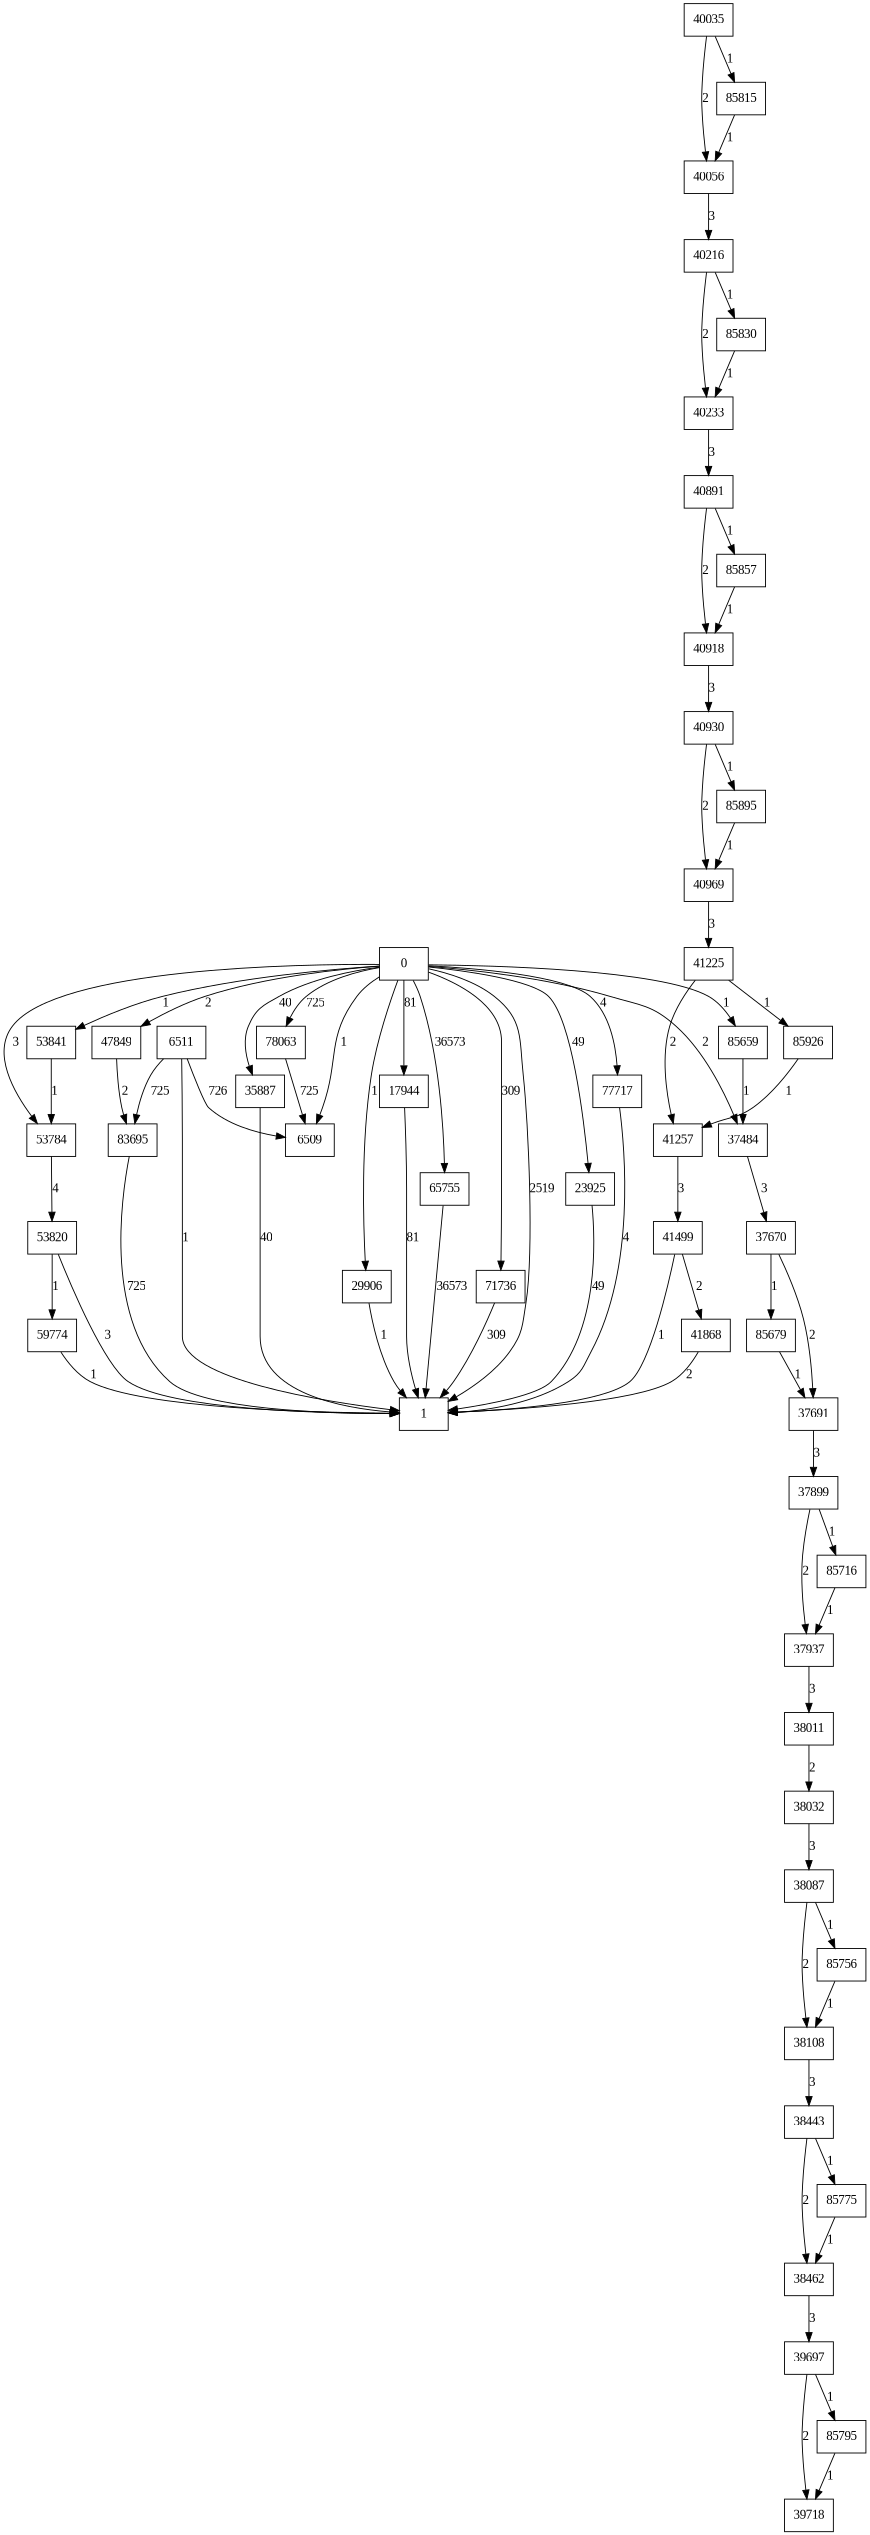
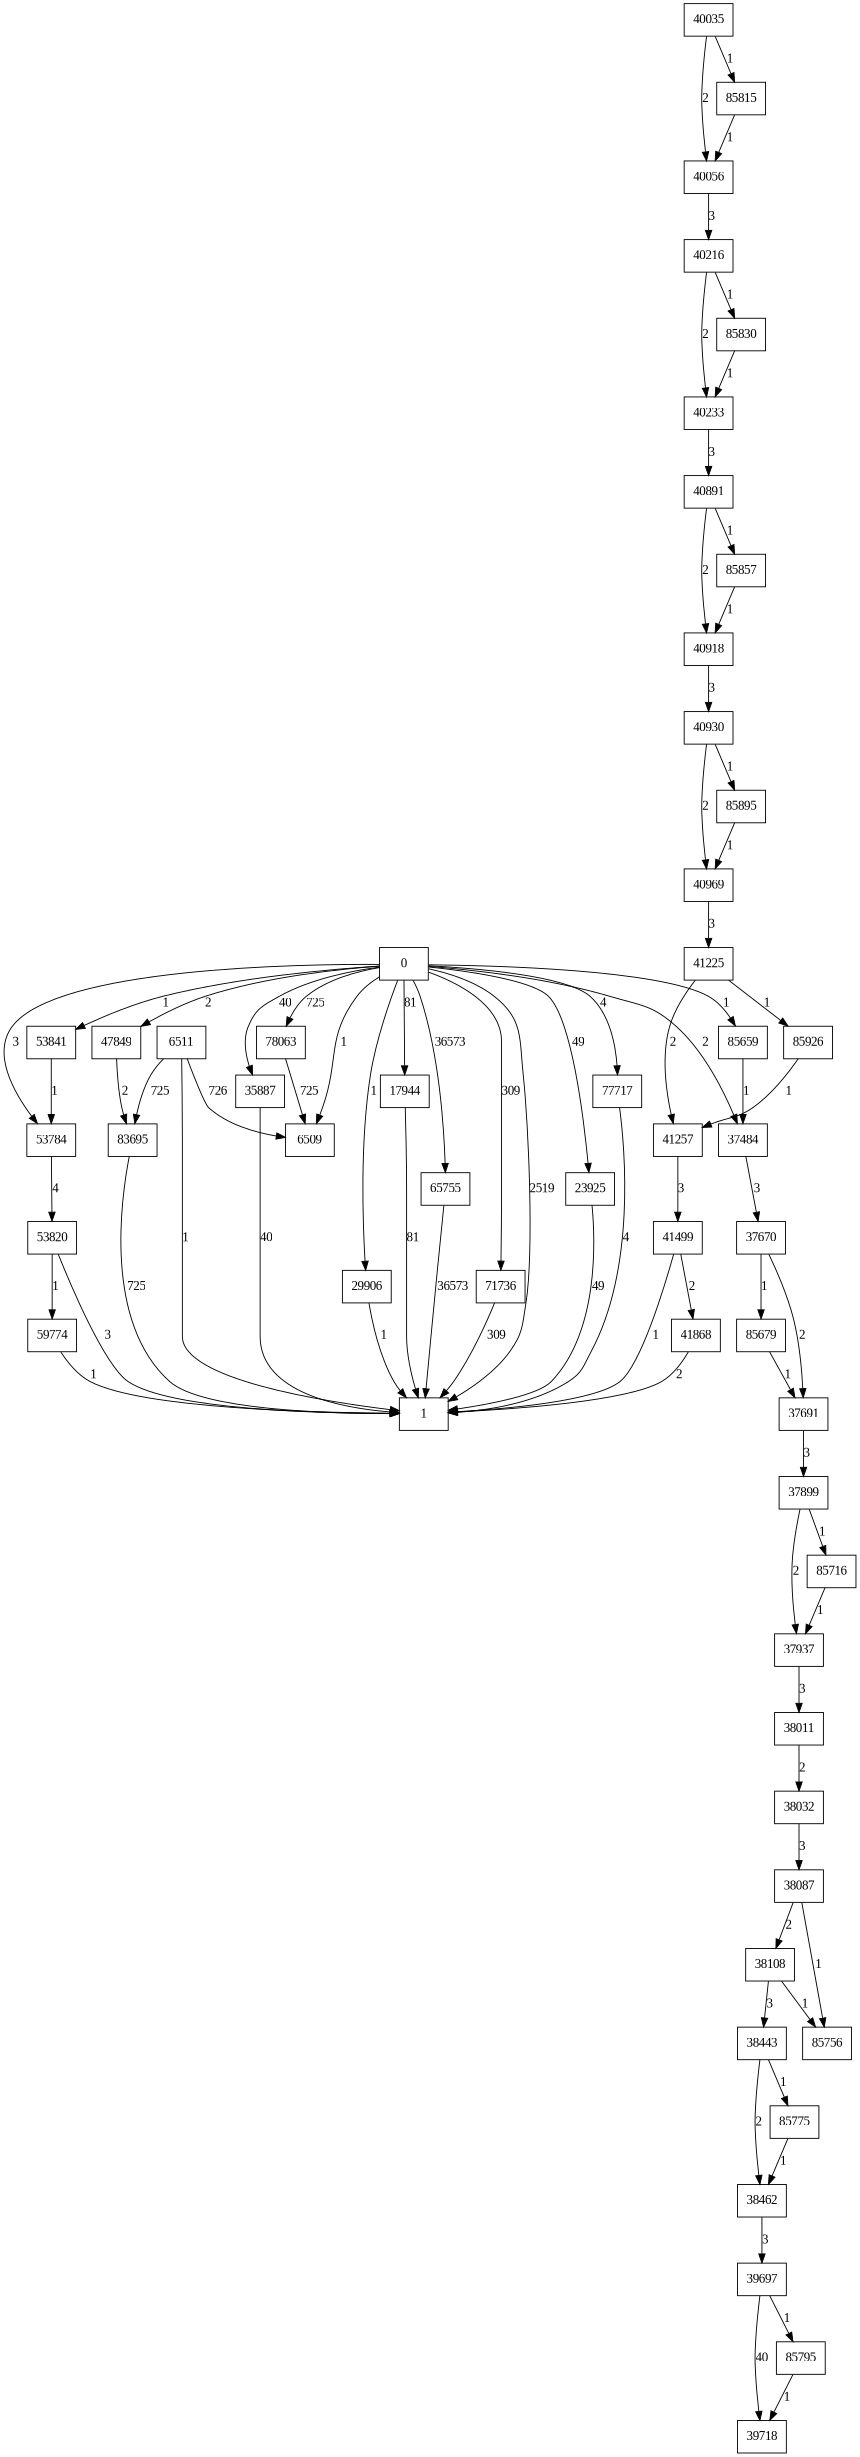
  digraph {
    fontname="Liberation Serif"
    rankdir=TB
    node [fontname="Liberation Serif" shape=rectangle]
    edge [fontname="Liberation Serif"]
    6511
    6509
    1
    83695
    17944
    23925
    29906
    35887
    37484
    37670
    37691
    85679
    37899
    37937
    85716
    38011
    38032
    38087
    38108
    85756
    38443
    38462
    85775
    39697
    39718
    85795
    40035
    40056
    85815
    40216
    40233
    85830
    40891
    40918
    85857
    40930
    40969
    85895
    41225
    41257
    85926
    41499
    41868
    47849
    53784
    53820
    59774
    53841
    65755
    71736
    77717
    78063
    85659
    0
    6511 -> 6509 [label=726]
    6511 -> 1 [label=1]
    6511 -> 83695 [label=725]
    83695 -> 1 [label=725]
    17944 -> 1 [label=81]
    23925 -> 1 [label=49]
    29906 -> 1 [label=1]
    35887 -> 1 [label=40]
    37484 -> 37670 [label=3]
    37670 -> 37691 [label=2]
    37670 -> 85679 [label=1]
    37691 -> 37899 [label=3]
    85679 -> 37691 [label=1]
    37899 -> 37937 [label=2]
    37899 -> 85716 [label=1]
    37937 -> 38011 [label=3]
    85716 -> 37937 [label=1]
    38011 -> 38032 [label=2]
    38032 -> 38087 [label=3]
    38087 -> 38108 [label=2]
    38087 -> 85756 [label=1]
    38108 -> 38443 [label=3]
-   85756 -> 38108 [label=1]
+   38108 -> 85756 [label=1]
    38443 -> 38462 [label=2]
    38443 -> 85775 [label=1]
    38462 -> 39697 [label=3]
    85775 -> 38462 [label=1]
-   39697 -> 39718 [label=2]
+   39697 -> 39718 [label=40]
    39697 -> 85795 [label=1]
    85795 -> 39718 [label=1]
    40035 -> 40056 [label=2]
    40035 -> 85815 [label=1]
    40056 -> 40216 [label=3]
    85815 -> 40056 [label=1]
    40216 -> 40233 [label=2]
    40216 -> 85830 [label=1]
    40233 -> 40891 [label=3]
    85830 -> 40233 [label=1]
    40891 -> 40918 [label=2]
    40891 -> 85857 [label=1]
    40918 -> 40930 [label=3]
    85857 -> 40918 [label=1]
    40930 -> 40969 [label=2]
    40930 -> 85895 [label=1]
    40969 -> 41225 [label=3]
    85895 -> 40969 [label=1]
    41225 -> 41257 [label=2]
    41225 -> 85926 [label=1]
    41257 -> 41499 [label=3]
    85926 -> 41257 [label=1]
    41499 -> 1 [label=1]
    41499 -> 41868 [label=2]
    41868 -> 1 [label=2]
    47849 -> 83695 [label=2]
    53784 -> 53820 [label=4]
    53820 -> 1 [label=3]
    53820 -> 59774 [label=1]
    59774 -> 1 [label=1]
    53841 -> 53784 [label=1]
    65755 -> 1 [label=36573]
    71736 -> 1 [label=309]
    77717 -> 1 [label=4]
    78063 -> 6509 [label=725]
    85659 -> 37484 [label=1]
    0 -> 6509 [label=1]
    0 -> 1 [label=2519]
    0 -> 17944 [label=81]
    0 -> 23925 [label=49]
    0 -> 29906 [label=1]
    0 -> 35887 [label=40]
    0 -> 37484 [label=2]
    0 -> 47849 [label=2]
    0 -> 53784 [label=3]
    0 -> 53841 [label=1]
    0 -> 65755 [label=36573]
    0 -> 71736 [label=309]
    0 -> 77717 [label=4]
    0 -> 78063 [label=725]
    0 -> 85659 [label=1]
  }
